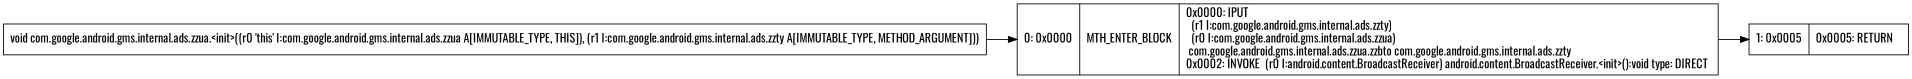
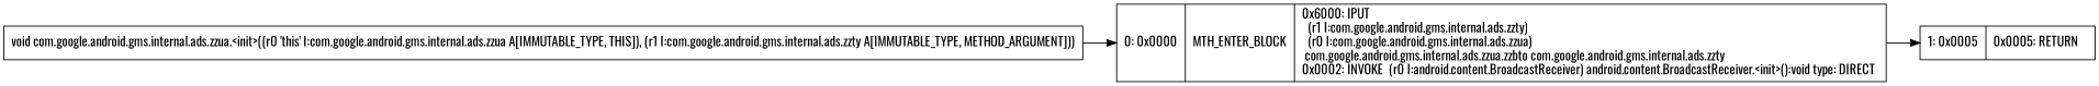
  digraph {
    rankdir=LR
    fontname=Oswald
    node [shape=record fontname=Oswald]
    edge [fontname=Oswald]
-   n1 [label="{0\:\ 0x0000|MTH_ENTER_BLOCK\l|0x0000: IPUT  \l  (r1 I:com.google.android.gms.internal.ads.zzty)\l  (r0 I:com.google.android.gms.internal.ads.zzua)\l com.google.android.gms.internal.ads.zzua.zzbto com.google.android.gms.internal.ads.zzty \l0x0002: INVOKE  (r0 I:android.content.BroadcastReceiver) android.content.BroadcastReceiver.\<init\>():void type: DIRECT \l}"]
+   n1 [label="{0\:\ 0x0000|MTH_ENTER_BLOCK\l|0x6000: IPUT  \l  (r1 I:com.google.android.gms.internal.ads.zzty)\l  (r0 I:com.google.android.gms.internal.ads.zzua)\l com.google.android.gms.internal.ads.zzua.zzbto com.google.android.gms.internal.ads.zzty \l0x0002: INVOKE  (r0 I:android.content.BroadcastReceiver) android.content.BroadcastReceiver.\<init\>():void type: DIRECT \l}"]
    n2 [label="{1\:\ 0x0005|0x0005: RETURN   \l}"]
    n3 [label="{void com.google.android.gms.internal.ads.zzua.\<init\>((r0 'this' I:com.google.android.gms.internal.ads.zzua A[IMMUTABLE_TYPE, THIS]), (r1 I:com.google.android.gms.internal.ads.zzty A[IMMUTABLE_TYPE, METHOD_ARGUMENT])) }"]
    n1 -> n2
    n3 -> n1
  }
